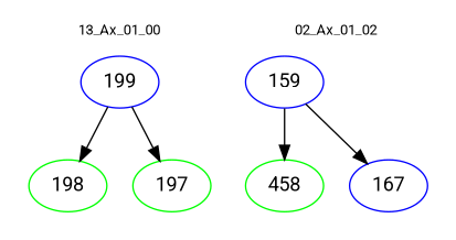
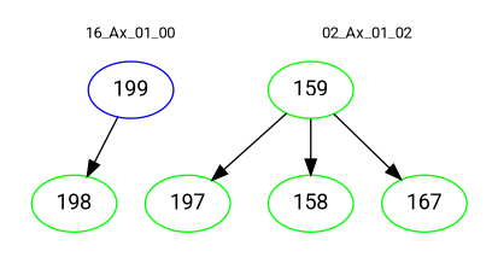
  digraph {
    fontname=Roboto
    node [color=blue fontname=Roboto]
    edge [color=black fontname=Roboto]
    n1 [label=199]
    n2 [color=green label=197]
    n3 [color=green label=198]
-   n4 [label=159]
-   n5 [color=green label=458]
-   n6 [label=167]
+   n4 [color=green label=159]
+   n5 [color=green label=158]
+   n6 [color=green label=167]
    subgraph cluster_1 {
      color=white
      fontsize=10
-     label="13_Ax_01_00"
+     label="16_Ax_01_00"
      n1
      n2
      n3
    }
    subgraph cluster_2 {
      color=white
      fontsize=10
      label="02_Ax_01_02"
      n4
      n5
      n6
    }
-   n1 -> n2
+   n4 -> n2
    n1 -> n3
    n4 -> n5
    n4 -> n6
  }
